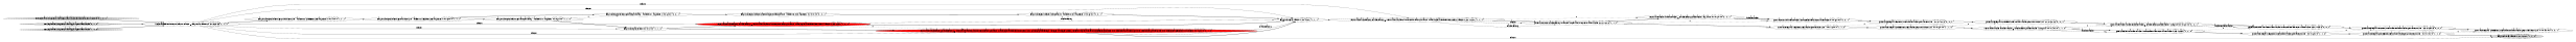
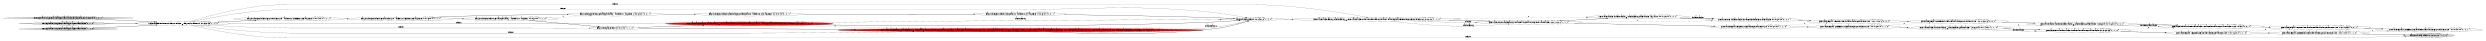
  digraph {
    rankdir=LR
    node [fillcolor=white shape=ellipse style=filled]
    edge [style=bold]
    n1 [label="Assert.assertTrue(matcherFactory instanceof SingleValueStringVectorValueMatcher)@@@11@@@['1', '1', '1']"]
    n2 [label="Assert.assertTrue(booleanMatcher instanceof BooleanVectorValueMatcher)@@@13@@@['0', '0', '1']"]
    n3 [label="VectorValueMatcher booleanMatcher = matcherFactory.makeMatcher(\"any value\")@@@12@@@['0', '0', '1']"]
    n4 [label="Assert.assertEquals(VECTOR_SIZE,matcher.getMaxVectorSize())@@@12@@@['1', '1', '0']"]
    n5 [label="Assert.assertEquals(VECTOR_SIZE,booleanMatcher.getMaxVectorSize())@@@14@@@['0', '0', '1']"]
    n6 [label="Assert.assertEquals(CURRENT_SIZE,matcher.getCurrentVectorSize())@@@13@@@['1', '1', '0']"]
    n7 [label="EasyMock.expect(selector.getMaxVectorSize()).andReturn(VECTOR_SIZE).anyTimes()@@@5@@@['1', '1', '1']"]
    n8 [label="EasyMock.expect(selector.getValueCardinality()).andReturn(0).anyTimes()@@@6@@@['1', '1', '0']"]
    n9 [label="EasyMock.expect(selector.getValueCardinality()).andReturn(1).anyTimes()@@@6@@@['0', '0', '1']"]
    n10 [label="EasyMock.replay(selector)@@@7@@@['1', '1', '0']"]
    n11 [label="EasyMock.expect(selector.nameLookupPossibleInAdvance()).andReturn(true).anyTimes()@@@7@@@['0', '0', '1']"]
    n12 [fillcolor=lightgray label="testSingleValueStringOneCardinalityBooleanMatcherIfNullAndNameLookupPossible['0', '0', '1']" shape=diamond]
    n13 [label="SingleValueDimensionVectorSelector selector = EasyMock.createMock()@@@3@@@['1', '1', '1']"]
    n14 [fillcolor=red label="VectorValueMatcherFactory matcherFactory = VectorValueMatcherColumnProcessorFactory.instance().makeSingleValueDimensionProcessor(selector)@@@8@@@['1', '0', '0']"]
    n15 [fillcolor=red label="VectorValueMatcherFactory matcherFactory = VectorValueMatcherColumnProcessorFactory.instance().makeSingleValueDimensionProcessor(new ColumnCapabilitiesImpl().setType(ValueType.STRING).setHasMultipleValues(false).setHasBitmapIndexes(true).setDictionaryValuesUnique(true).setDictionaryValuesSorted(true).setDictionaryEncoded(true),selector)@@@8@@@['0', '1', '0']"]
-   n16 [label="EasyMock.replay(selector)@@@9@@@['1', '1', '1']"]
+   n16 [label="EasyMock.replay(selector)@@@9@@@['1', '1', '1']" shape=diamond]
    n17 [label="EasyMock.expect(selector.getCurrentVectorSize()).andReturn(CURRENT_SIZE).anyTimes()@@@4@@@['1', '1', '1']"]
    n18 [label="VectorValueMatcherFactory matcherFactory = VectorValueMatcherColumnProcessorFactory.instance().makeSingleValueDimensionProcessor(selector)@@@10@@@['1', '1', '1']"]
    n19 [fillcolor=lightgray label="EasyMock.verify(selector)@@@18@@@['1', '1', '0']"]
    n20 [label="VectorValueMatcher anotherBooleanMatcher = matcherFactory.makeMatcher((String)null)@@@16@@@['0', '0', '1']"]
    n21 [label="Assert.assertTrue(anotherBooleanMatcher instanceof BooleanVectorValueMatcher)@@@17@@@['0', '0', '1']"]
    n22 [label="Assert.assertEquals(VECTOR_SIZE,anotherBooleanMatcher.getMaxVectorSize())@@@18@@@['0', '0', '1']"]
    n23 [fillcolor=lightgray label="testSingleValueStringZeroCardinalityAlwaysBooleanMatcher['0', '1', '0']" shape=diamond]
    n24 [label="Assert.assertEquals(CURRENT_SIZE,booleanMatcher.getCurrentVectorSize())@@@15@@@['0', '0', '1']"]
    n25 [label="VectorValueMatcher anotherMatcher = matcherFactory.makeMatcher((String)null)@@@14@@@['1', '1', '0']"]
    n26 [label="Assert.assertTrue(anotherMatcher instanceof BooleanVectorValueMatcher)@@@15@@@['1', '1', '0']"]
    n27 [label="Assert.assertEquals(CURRENT_SIZE,anotherBooleanMatcher.getCurrentVectorSize())@@@19@@@['0', '0', '1']"]
    n28 [fillcolor=lightgray label="testSingleValueStringZeroCardinalityAlwaysBooleanMatcher['1', '0', '0']" shape=diamond]
    n29 [label="EasyMock.expect(selector.lookupName(0)).andReturn(null).anyTimes()@@@8@@@['0', '0', '1']"]
    n30 [label="Assert.assertEquals(CURRENT_SIZE,anotherMatcher.getCurrentVectorSize())@@@17@@@['1', '1', '0']"]
    n31 [label="Assert.assertEquals(VECTOR_SIZE,anotherMatcher.getMaxVectorSize())@@@16@@@['1', '1', '0']"]
    n1 -> n2 [label=0 style=dashed]
    n1 -> n3
    n1 -> n4
    n2 -> n5
    n3 -> n2
    n3 -> n2 [label=booleanMatcher style=solid]
    n4 -> n5 [label=0 style=dashed]
    n4 -> n6
    n5 -> n24
    n6 -> n24 [label=0 style=dashed]
    n6 -> n25
    n7 -> n8
    n7 -> n9
    n8 -> n9 [label=0 style=dashed]
    n8 -> n10
    n9 -> n11
    n10 -> n14
    n10 -> n15
    n11 -> n29
    n12 -> n13
    n13 -> n10 [label=selector style=solid]
    n13 -> n14 [label=selector style=solid]
    n13 -> n15 [label=selector style=solid]
    n13 -> n16 [label=selector style=solid]
    n13 -> n17
    n13 -> n18 [label=selector style=solid]
    n13 -> n19 [label=selector style=solid]
    n14 -> n15 [label=0 style=dashed]
    n14 -> n16 [label=matcherFactory style=solid]
    n14 -> n16
    n15 -> n16 [label=matcherFactory style=solid]
    n15 -> n16
    n16 -> n18
    n17 -> n7
    n18 -> n1 [label=matcherFactory style=solid]
    n18 -> n1
    n18 -> n1 [label=matcher style=solid]
    n18 -> n3 [label=0 style=dashed]
    n20 -> n21 [label=anotherBooleanMatcher style=solid]
    n20 -> n21
    n21 -> n22
    n22 -> n27
    n23 -> n13
    n24 -> n20
    n25 -> n20 [label=0 style=dashed]
    n25 -> n26 [label=anotherMatcher style=solid]
    n25 -> n26
    n26 -> n21 [label=0 style=dashed]
    n26 -> n31
    n28 -> n13
    n29 -> n16
    n30 -> n19
    n30 -> n27 [label=0 style=dashed]
    n31 -> n22 [label=0 style=dashed]
    n31 -> n30
  }
